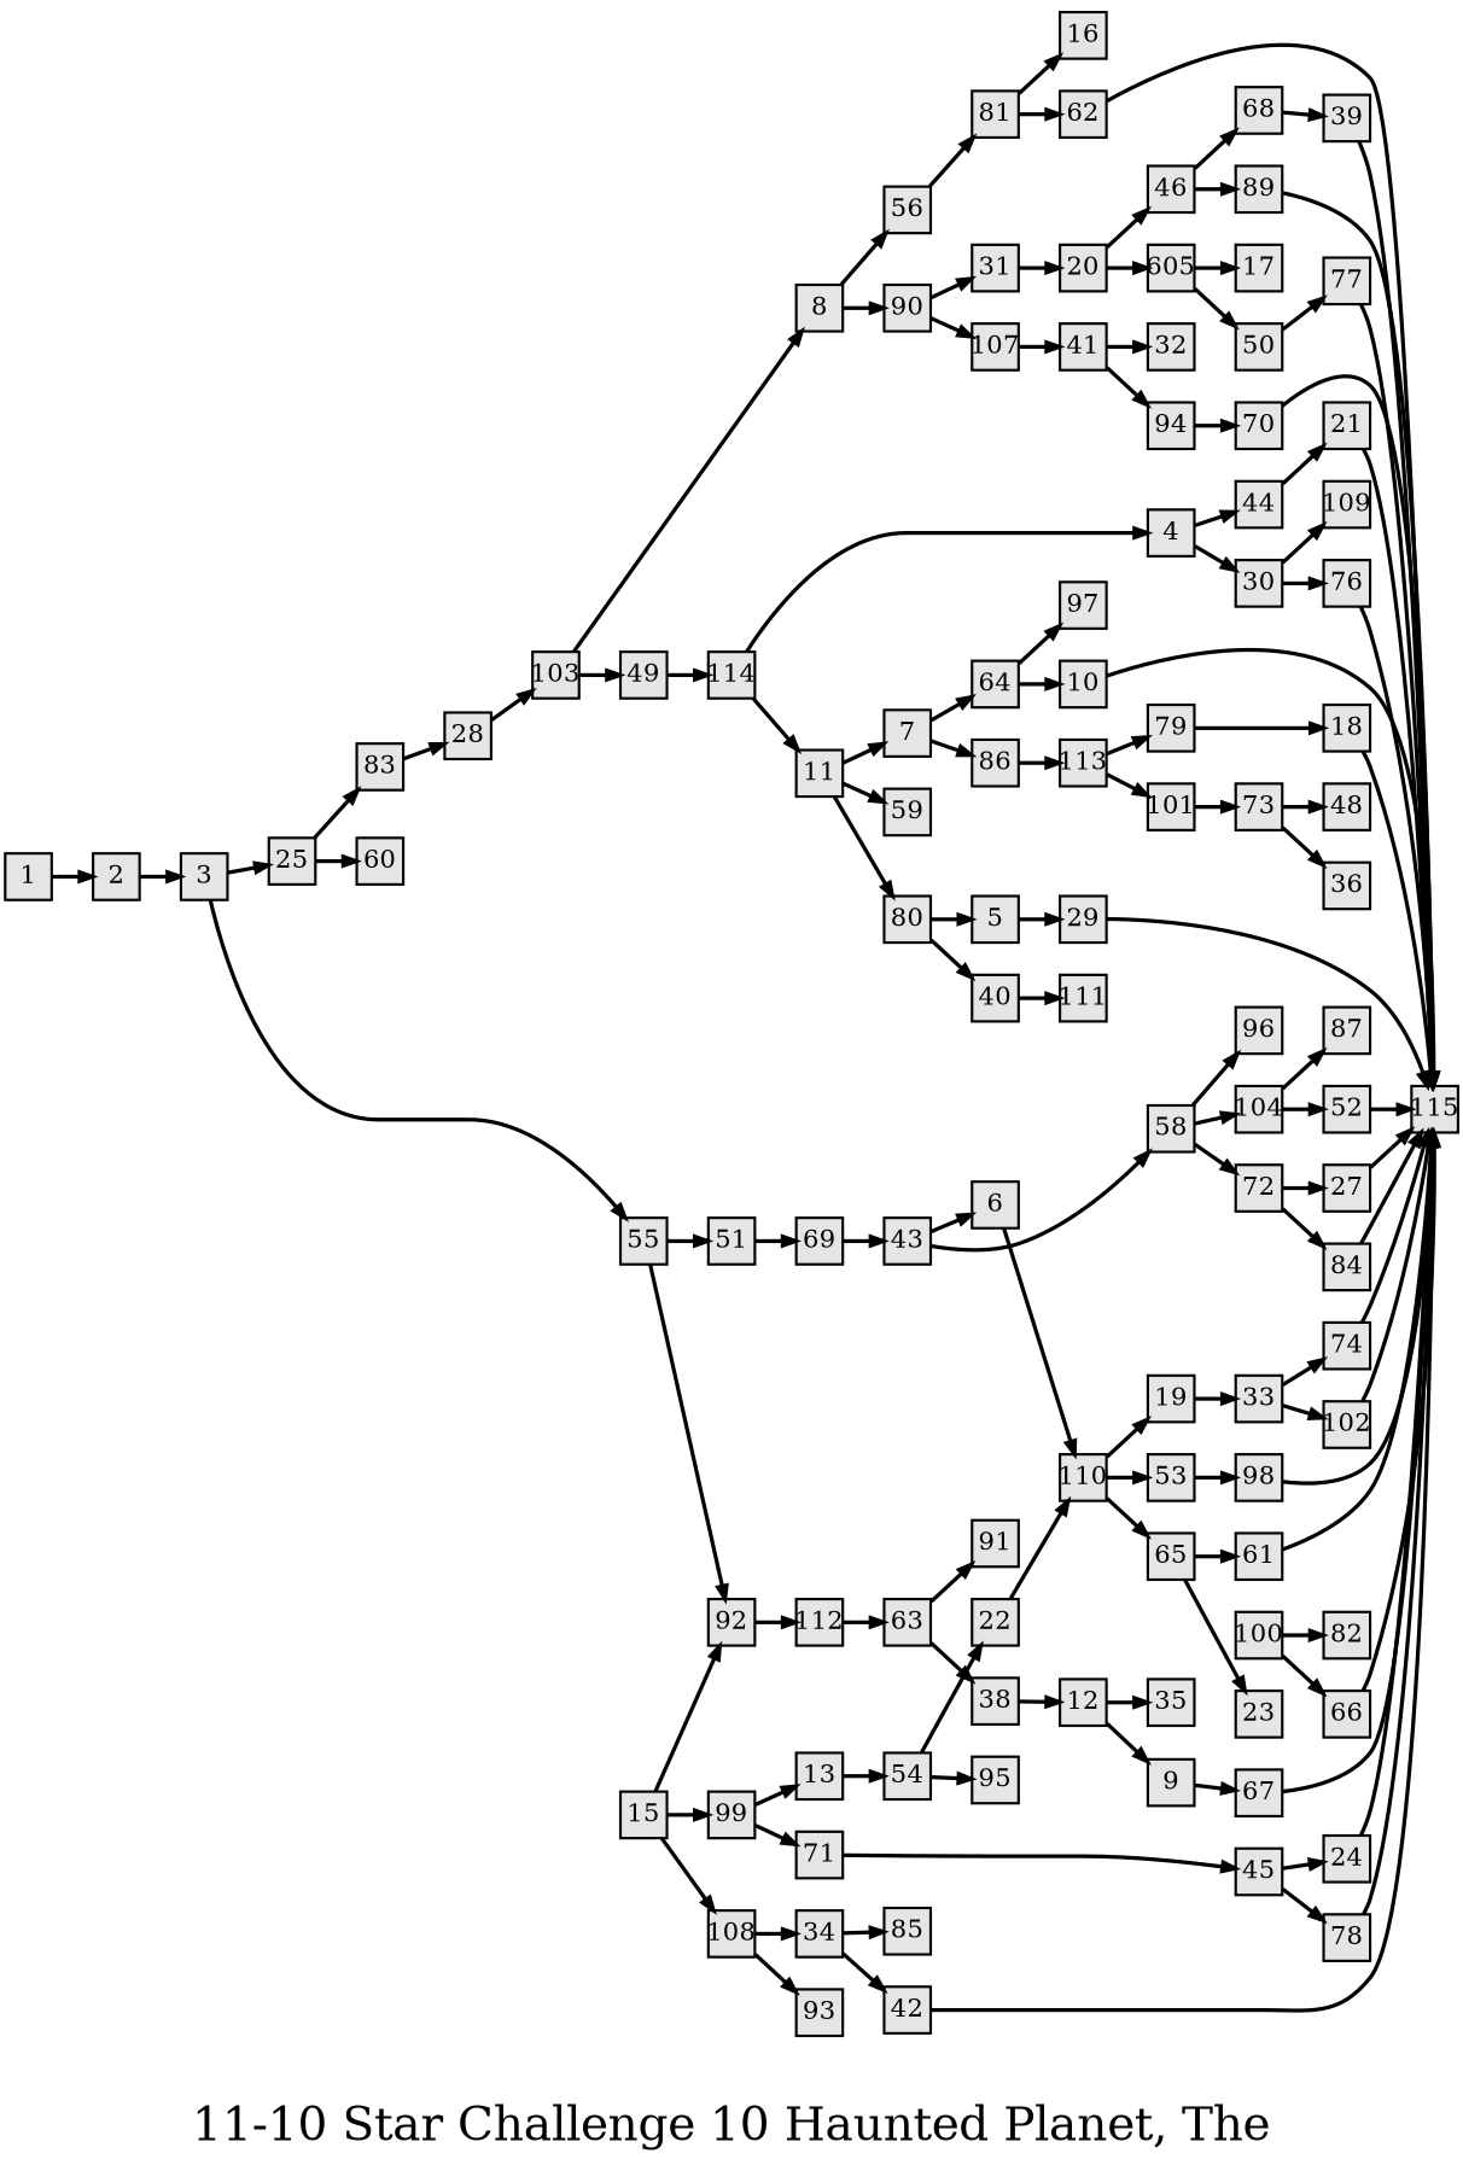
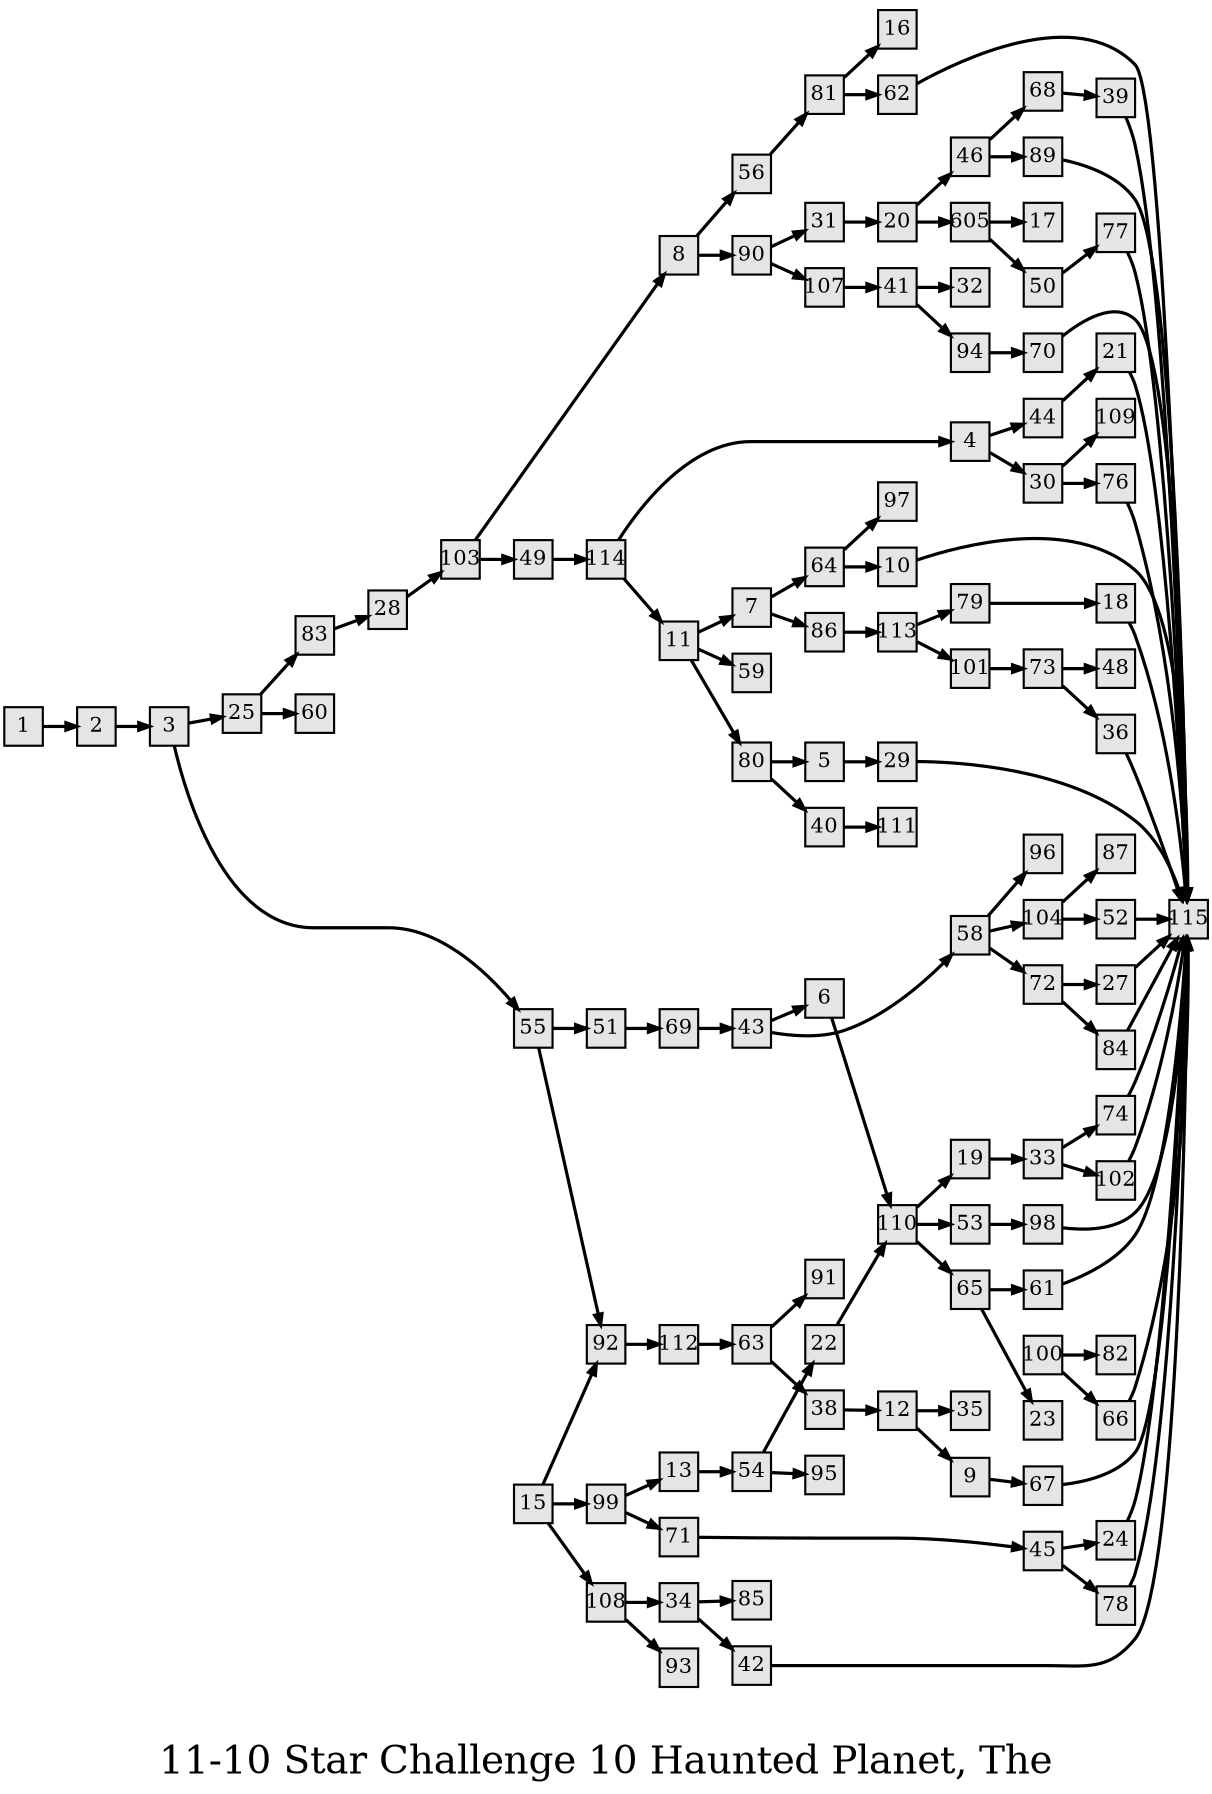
  digraph {
    fontsize=36
    label="11-10 Star Challenge 10 Haunted Planet, The"
    nodesep=0.35
    ordering=out
    rankdir=LR
    ranksep=0.45
    node [fillcolor=grey90 fixedsize=true fontsize=20 labelfloat=true margin="0,0" penwidth=2 regular=true shape=rect style=filled]
    edge [fontsize=12 labelfloat=true penwidth=3]
    1
    2
    3
    25
    55
    83
    60
    51
    92
    28
    69
    112
    4
    44
    30
    21
    109
    76
    115
    5
    29
    6
    110
    19
    53
    65
    33
    98
    61
    23
    7
    64
    86
    10
    97
    113
    79
    101
    8
    56
    90
    81
    31
    107
    62
    16
    20
    41
    9
    67
    11
    80
    59
    40
    111
    12
    35
    13
    54
    22
    95
    15
    99
    108
    71
    34
    93
    45
    85
    42
    18
    74
    102
    46
    n75 [label=605]
    68
    89
    50
    17
    39
    77
    24
    103
    27
    49
    114
    36
    38
    32
    94
    70
    43
    58
    104
    72
    96
    52
    87
    84
    78
    63
    91
    66
    73
    48
    100
    82
    1 -> 2
    2 -> 3
    3 -> 25
    3 -> 55
    25 -> 83
    25 -> 60
    55 -> 51
    55 -> 92
    83 -> 28
    51 -> 69
    92 -> 112
    28 -> 103
    69 -> 43
    112 -> 63
    4 -> 44
    4 -> 30
    44 -> 21
    30 -> 109
    30 -> 76
    21 -> 115
    76 -> 115
    5 -> 29
    29 -> 115
    6 -> 110
    110 -> 19
    110 -> 53
    110 -> 65
    19 -> 33
    53 -> 98
    65 -> 61
    65 -> 23
    33 -> 74
    33 -> 102
    98 -> 115
    61 -> 115
    7 -> 64
    7 -> 86
    64 -> 10
    64 -> 97
    86 -> 113
    10 -> 115
    113 -> 79
    113 -> 101
    79 -> 18
    101 -> 73
    8 -> 56
    8 -> 90
    56 -> 81
    90 -> 31
    90 -> 107
    81 -> 62
    81 -> 16
    31 -> 20
    107 -> 41
    62 -> 115
    20 -> 46
    20 -> n75
    41 -> 32
    41 -> 94
    9 -> 67
    67 -> 115
    11 -> 7
    11 -> 80
    11 -> 59
    80 -> 5
    80 -> 40
    40 -> 111
    12 -> 9
    12 -> 35
    13 -> 54
    54 -> 22
    54 -> 95
    22 -> 110
    15 -> 92
    15 -> 99
    15 -> 108
    99 -> 13
    99 -> 71
    108 -> 34
    108 -> 93
    71 -> 45
    34 -> 85
    34 -> 42
    45 -> 24
    45 -> 78
    42 -> 115
    18 -> 115
    74 -> 115
    102 -> 115
    46 -> 68
    46 -> 89
    n75 -> 50
    n75 -> 17
    68 -> 39
    89 -> 115
    50 -> 77
    39 -> 115
    77 -> 115
    24 -> 115
    103 -> 8
    103 -> 49
    27 -> 115
    49 -> 114
    114 -> 4
    114 -> 11
+   36 -> 115
    38 -> 12
    94 -> 70
    70 -> 115
    43 -> 6
    43 -> 58
    58 -> 104
    58 -> 72
    58 -> 96
    104 -> 52
    104 -> 87
    72 -> 27
    72 -> 84
    52 -> 115
    84 -> 115
    78 -> 115
    63 -> 38
    63 -> 91
    66 -> 115
    73 -> 36
    73 -> 48
    100 -> 66
    100 -> 82
  }
